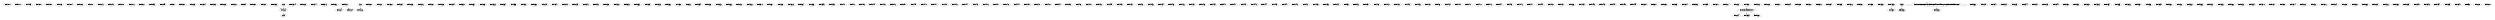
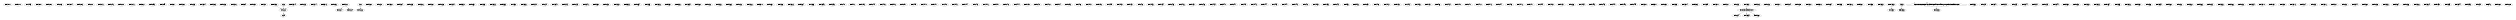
  digraph {
    edge [color=black]
    POLS_101
    POLS_110
    POLS_195
    POLS_201
    POLS_202
    POLS_203
    POLS_204
    POLS_205
    POLS_207
    POLS_213
    POLS_246
    POLS_270
    POLS_273
    POLS_281
    POLS_295
    POLS_299
    n17 [label=POL_301]
    POLS_302
    POLS_303
    POLS_304
    POLS_305
    POLS_306
    POLS_308
    n24 [label=POL_309]
    POLS_310
    POLS_311
    POL_S_318
    POLS_312
    S_319
    S_318
    POL_S_319
    POLS_313
    POLS_314
    POLS_315
    POLS_316
    POL_S_312
    POLS_317
    POLS_319
    S_312
    POLS_318
    POLS_320
    POLS_321
    POLS_322
    POLS_324
    POLS_325
    POLS_326
    POLS_327
    POLS_328
    POLS_329
    POLS_330
    POLS_331
    POLS_332
    POLS_333
-   POLS_334
    POLS_335
    POLS_337
    POLS_338
    POLS_340
    POLS_341
    POLS_342
    POLS_343
    POLS_346
    POLS_348
    POLS_350
    POLS_351
    POLS_352
    POLS_353
    POLS_354
    POLS_355
    POLS_356
    POLS_357
    n72 [label=POL_358]
    POLS_359
    POLS_360
+   POLS_361
    POLS_363
    POLS_365
    POLS_367
    POLS_368
    POLS_370
    POLS_381
    POLS_382
    POLS_383
    POLS_384
    POLS_385
    POLS_395
    POLS_398
    POLS_401
    n89 [label=POL_402]
    POLS_403
    POLS_404
    POLS_405
    POLS_406
    POLS_407
    POLS_409
    POLS_410
    POLS_411
    POLS_412
    POLS_413
    POLS_414
    POLS_415
    POLS_416
    n103 [label=POLS_917]
    POLS_418
    POLS_419
    POLS_420
    POLS_421
    POLS_422
    POLS_424
    POLS_425
    POLS_426
    POLS_427
    POLS_428
    POLS_429
    POLS_430
    POLS_431
    POLS_432
    POLS_433
    POLS_434
    POLS_435
    POLS_436
    POLS_437
    POLS_438
    POLS_439
    POLS_440
    POLS_441
    POLS_442
    POLS_443
    POLS_444
    POLS_445
    POLS_447
    POLS_448
    POLS_451
    POLS_452
    POLS_453
    POLS_454
    n137 [label=POL_455]
    POLS_456
    POLS_457
    POLS_460
    POLS_461
    POLS_462
    POLS_464
    POLS_465
    POLS_467
    n146 [label=POL_468]
    POLS_469
    POLS_470
    POLS_471
    POLS_472
    POLS_473
    POLS_474
    POLS_475
    POLS_476
    POLS_477
    POLS_479
    POLS_480
    POLS_481
    n159 [label=POLS_388]
    POLS_489
    POLS_495
    POLS_496
    POLS_497
    POLS_498
    POLS_499
    POLS_500
    POLS_501
    POLS_502
    POLS_503
    POLS_504
    POLS_505
    POLS_509
    POLS_510
    POLS_511
    POLS_513
    permission_of_instructor
    POLS_514
    POLS_539
    POLS_587
    POLS_537
    POLS_515
    POLS_516
    POLS_517
    POLS_519
    POLS_520
    POLS_521
    POLS_522
    POLS_524
    POLS_525
    POLS_526
    POLS_527
    POLS_530
    POLS_532
    POL_S_532
    POLS_534
    S_532
    POLS_533
    a_course_on_contemporary_Chinese_politics_or_history_or_permission_of_instructor
    POLS_535
    POLS_538
    POLS_540
    POLS_541
    POLS_542
    POLS_543
    POLS_544
    POLS_547
    POLS_548
    POLS_549
    POLS_550
    POLS_551
    POLS_552
    POLS_553
    POLS_554
    POLS_555
    POLS_556
    POLS_557
    POLS_558
    POLS_559
    POLS_560
    POLS_561
    POLS_562
    POLS_563
    POLS_564
    POLS_565
    POLS_566
    POLS_567
    POLS_569
    POLS_570
    POLS_571
    POLS_572
+   POLS_573
    POLS_574
    POLS_575
    POLS_576
+   POLS_577
    POLS_578
    POLS_579
    POLS_580
    POLS_582
    POLS_583
    POLS_584
    POLS_586
    POLS_588
    POLS_589
    POLS_590
    POLS_593
    POLS_594
    POLS_595
    POLS_597
    n250 [label=POL_598]
    POLS_600
    POLS_800
    POL_S_318 -> POLS_312
    POLS_312 -> S_319
    S_318 -> POLS_312
    POL_S_319 -> POLS_312
    POL_S_312 -> POLS_317
    POL_S_312 -> POLS_319
    S_312 -> POLS_318
    permission_of_instructor -> POLS_514
    permission_of_instructor -> POLS_539
    permission_of_instructor -> POLS_587
    POLS_537 -> permission_of_instructor
    POL_S_532 -> POLS_534
    S_532 -> POLS_533
    a_course_on_contemporary_Chinese_politics_or_history_or_permission_of_instructor -> POLS_535
  }
